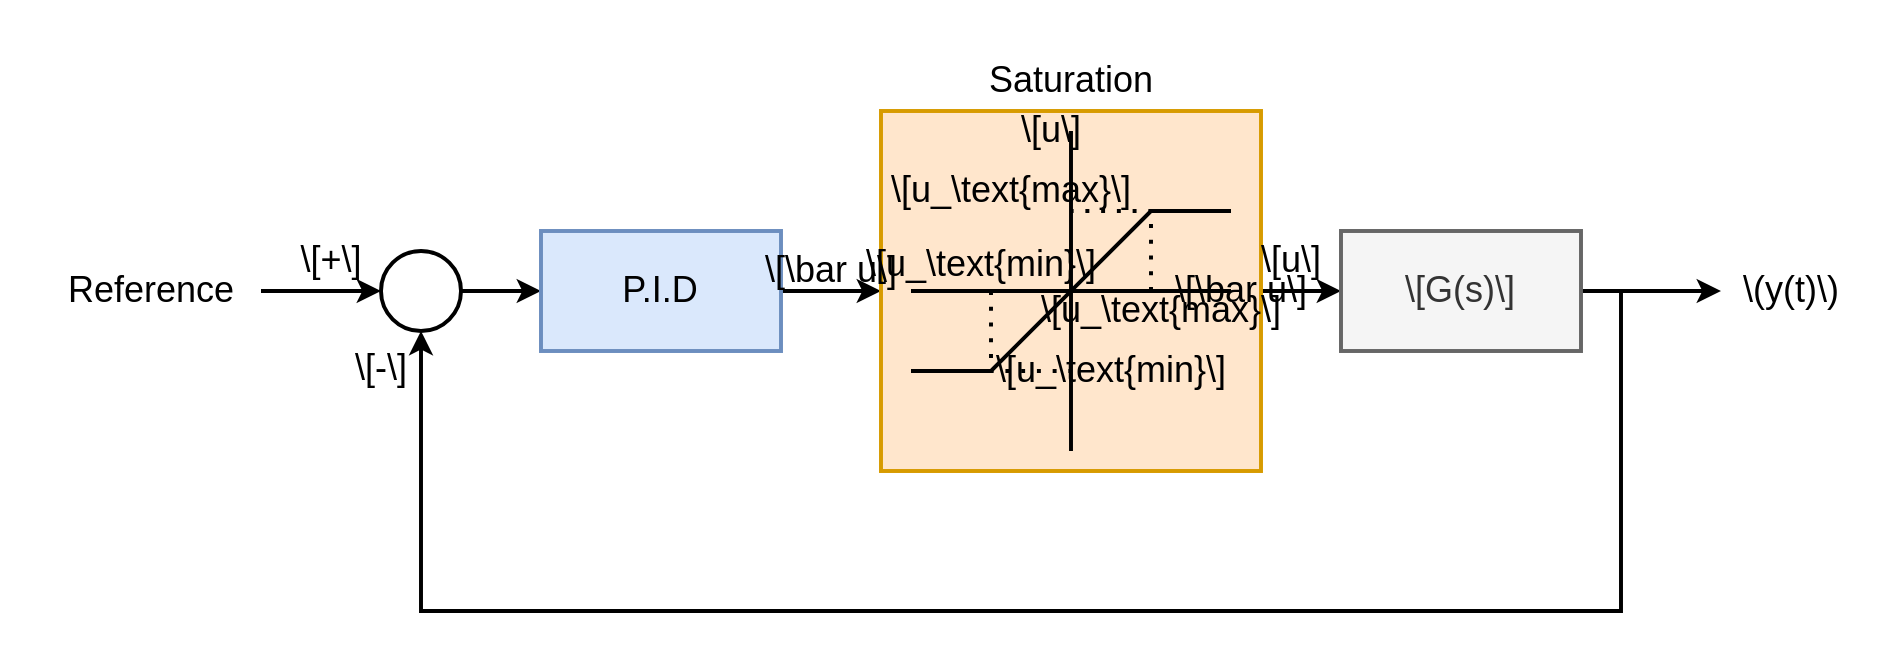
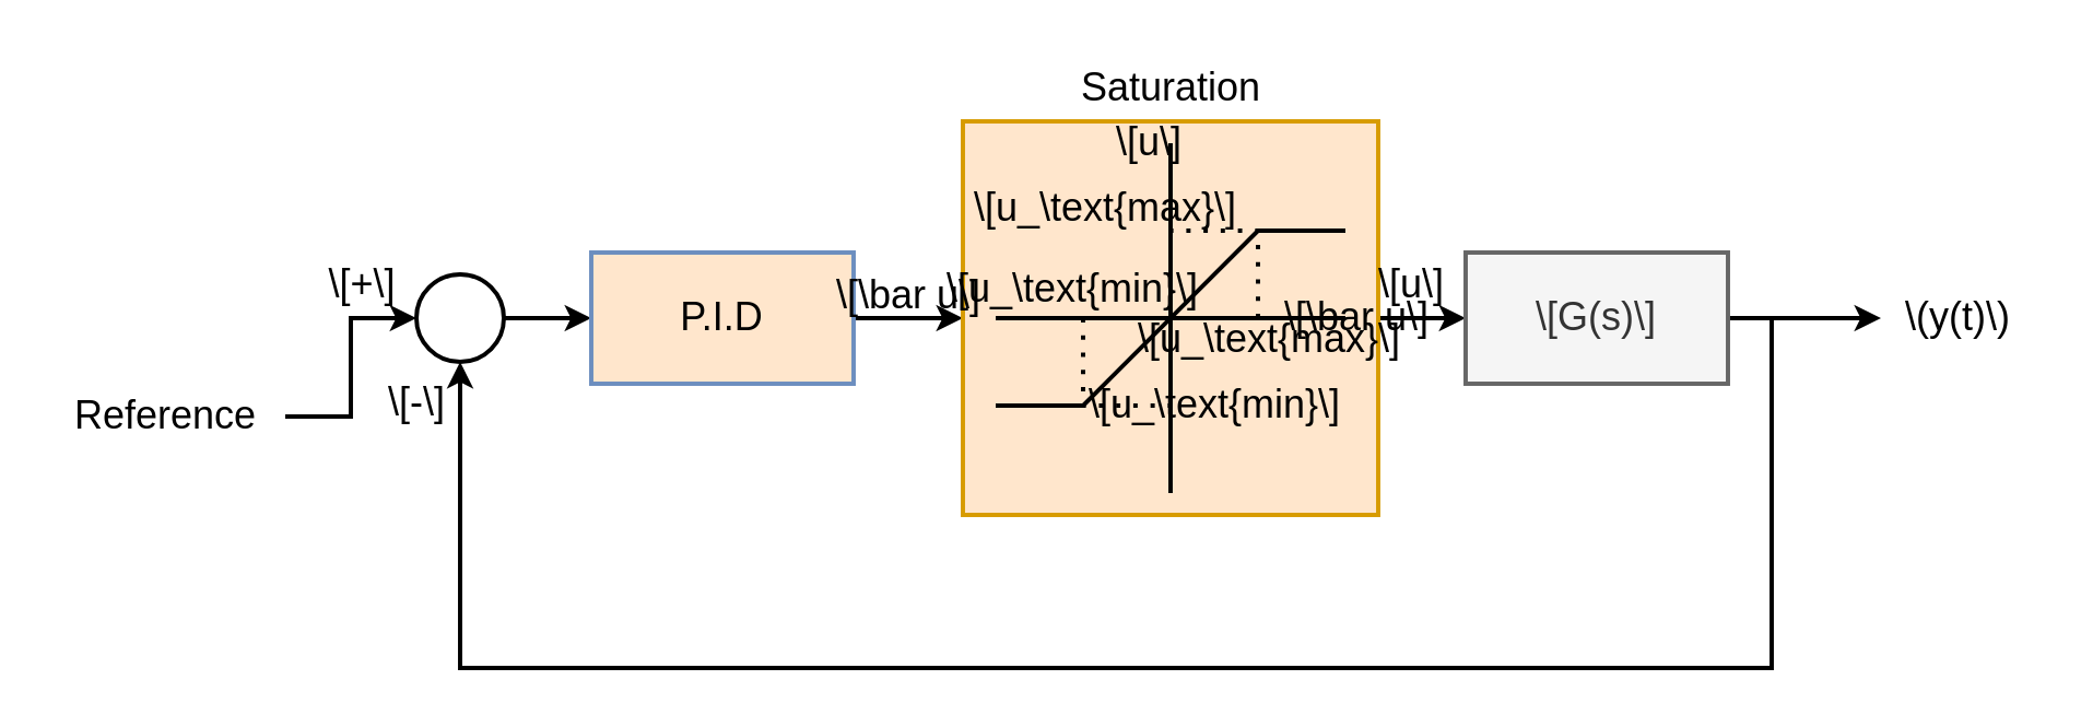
  <mxCell id="0" />
  <mxCell id="1" parent="0" />
  <mxCell id="2" value="" style="edgeStyle=orthogonalEdgeStyle;rounded=0;orthogonalLoop=1;jettySize=auto;html=1;fontSize=18;strokeWidth=1.968;" edge="1" parent="1" source="3" target="5"><mxGeometry relative="1" as="geometry" /></mxCell>
  <mxCell id="3" value="" style="ellipse;whiteSpace=wrap;html=1;aspect=fixed;fontSize=18;strokeWidth=1.968;" vertex="1" parent="1"><mxGeometry x="190" y="125" width="40" height="40" as="geometry" /></mxCell>
  <mxCell id="4" value="" style="edgeStyle=orthogonalEdgeStyle;rounded=0;orthogonalLoop=1;jettySize=auto;html=1;fontSize=18;strokeWidth=1.968;" edge="1" parent="1" source="5" target="7"><mxGeometry relative="1" as="geometry" /></mxCell>
- <mxCell id="5" value="P.I.D" style="whiteSpace=wrap;html=1;fontSize=18;strokeWidth=1.968;fillColor=#dae8fc;strokeColor=#6c8ebf;" vertex="1" parent="1"><mxGeometry x="270" y="115" width="120" height="60" as="geometry" /></mxCell>
+ <mxCell id="5" value="P.I.D" style="whiteSpace=wrap;html=1;fontSize=18;strokeWidth=1.968;fillColor=#ffe6cc;strokeColor=#6c8ebf;" vertex="1" parent="1"><mxGeometry x="270" y="115" width="120" height="60" as="geometry" /></mxCell>
  <mxCell id="6" value="" style="edgeStyle=orthogonalEdgeStyle;rounded=0;orthogonalLoop=1;jettySize=auto;html=1;fontSize=18;strokeWidth=1.968;" edge="1" parent="1" source="7" target="10"><mxGeometry relative="1" as="geometry" /></mxCell>
  <mxCell id="7" value="" style="whiteSpace=wrap;html=1;fontSize=18;strokeWidth=1.968;fillColor=#ffe6cc;strokeColor=#d79b00;" vertex="1" parent="1"><mxGeometry x="440" y="55" width="190" height="180" as="geometry" /></mxCell>
  <mxCell id="8" style="edgeStyle=orthogonalEdgeStyle;rounded=0;orthogonalLoop=1;jettySize=auto;html=1;fontSize=18;strokeWidth=1.968;" edge="1" parent="1" source="10" target="13"><mxGeometry relative="1" as="geometry" /></mxCell>
  <mxCell id="9" style="edgeStyle=orthogonalEdgeStyle;rounded=0;orthogonalLoop=1;jettySize=auto;html=1;entryX=0.5;entryY=1;entryDx=0;entryDy=0;fontSize=18;strokeWidth=1.968;" edge="1" parent="1" source="10" target="3"><mxGeometry relative="1" as="geometry"><Array as="points"><mxPoint x="810" y="145" /><mxPoint x="810" y="305" /><mxPoint x="210" y="305" /></Array></mxGeometry></mxCell>
  <mxCell id="10" value="\[G(s)\]" style="whiteSpace=wrap;html=1;fontSize=18;strokeWidth=1.968;fillColor=#f5f5f5;fontColor=#333333;strokeColor=#666666;" vertex="1" parent="1"><mxGeometry x="670" y="115" width="120" height="60" as="geometry" /></mxCell>
  <mxCell id="11" style="edgeStyle=orthogonalEdgeStyle;rounded=0;orthogonalLoop=1;jettySize=auto;html=1;entryX=0;entryY=0.5;entryDx=0;entryDy=0;fontSize=18;strokeWidth=1.968;" edge="1" parent="1" source="12" target="3"><mxGeometry relative="1" as="geometry" /></mxCell>
- <mxCell id="12" value="Reference" style="text;html=1;align=center;verticalAlign=middle;resizable=0;points=[];autosize=1;strokeColor=none;fillColor=none;fontSize=18;strokeWidth=1.968;" vertex="1" parent="1"><mxGeometry x="20" y="125" width="110" height="40" as="geometry" /></mxCell>
+ <mxCell id="12" value="Reference" style="text;html=1;align=center;verticalAlign=middle;resizable=0;points=[];autosize=1;strokeColor=none;fillColor=none;fontSize=18;strokeWidth=1.968;" vertex="1" parent="1"><mxGeometry x="20" y="170" width="110" height="40" as="geometry" /></mxCell>
  <mxCell id="13" value="\(y(t)\)" style="text;html=1;align=center;verticalAlign=middle;resizable=0;points=[];autosize=1;strokeColor=none;fillColor=none;fontSize=18;strokeWidth=1.968;" vertex="1" parent="1"><mxGeometry x="860" y="125" width="70" height="40" as="geometry" /></mxCell>
  <mxCell id="14" value="\[-\]" style="text;html=1;align=center;verticalAlign=middle;resizable=0;points=[];autosize=1;strokeColor=none;fillColor=none;fontSize=18;strokeWidth=1.968;" vertex="1" parent="1"><mxGeometry x="165" y="164" width="50" height="40" as="geometry" /></mxCell>
  <mxCell id="15" value="\[+\]" style="text;html=1;align=center;verticalAlign=middle;resizable=0;points=[];autosize=1;strokeColor=none;fillColor=none;fontSize=18;strokeWidth=1.968;" vertex="1" parent="1"><mxGeometry x="140" y="110" width="50" height="40" as="geometry" /></mxCell>
  <mxCell id="16" value="\[\bar u\]" style="text;html=1;align=center;verticalAlign=middle;resizable=0;points=[];autosize=1;strokeColor=none;fillColor=none;fontSize=18;strokeWidth=1.968;" vertex="1" parent="1"><mxGeometry x="370" y="115" width="90" height="40" as="geometry" /></mxCell>
  <mxCell id="17" value="\[u\]" style="text;html=1;align=center;verticalAlign=middle;resizable=0;points=[];autosize=1;strokeColor=none;fillColor=none;fontSize=18;strokeWidth=1.968;" vertex="1" parent="1"><mxGeometry x="620" y="110" width="50" height="40" as="geometry" /></mxCell>
  <mxCell id="18" value="" style="group;strokeWidth=1.968;" vertex="1" connectable="0" parent="1"><mxGeometry x="420" y="65" width="245" height="160" as="geometry" /></mxCell>
  <mxCell id="19" value="" style="endArrow=none;html=1;rounded=0;strokeWidth=1.968;" edge="1" parent="18"><mxGeometry width="50" height="50" relative="1" as="geometry"><mxPoint x="115" y="160" as="sourcePoint" /><mxPoint x="115" as="targetPoint" /></mxGeometry></mxCell>
  <mxCell id="20" value="" style="endArrow=none;html=1;rounded=0;strokeWidth=1.968;" edge="1" parent="18"><mxGeometry width="50" height="50" relative="1" as="geometry"><mxPoint x="35" y="80" as="sourcePoint" /><mxPoint x="195" y="80" as="targetPoint" /></mxGeometry></mxCell>
  <mxCell id="21" value="" style="endArrow=none;html=1;rounded=0;strokeWidth=1.968;" edge="1" parent="18"><mxGeometry width="50" height="50" relative="1" as="geometry"><mxPoint x="35" y="120" as="sourcePoint" /><mxPoint x="195" y="40" as="targetPoint" /><Array as="points"><mxPoint x="75" y="120" /><mxPoint x="155" y="40" /></Array></mxGeometry></mxCell>
  <mxCell id="22" value="" style="endArrow=none;dashed=1;html=1;dashPattern=1 3;strokeWidth=1.968;rounded=0;" edge="1" parent="18"><mxGeometry width="50" height="50" relative="1" as="geometry"><mxPoint x="155" y="80" as="sourcePoint" /><mxPoint x="115" y="40" as="targetPoint" /><Array as="points"><mxPoint x="155" y="40" /></Array></mxGeometry></mxCell>
  <mxCell id="23" value="\[u_\text{max}\]" style="text;html=1;align=center;verticalAlign=middle;resizable=0;points=[];autosize=1;strokeColor=none;fillColor=none;fontSize=18;strokeWidth=1.968;" vertex="1" parent="18"><mxGeometry x="90" y="70" width="140" height="40" as="geometry" /></mxCell>
  <mxCell id="24" value="\[u_\text{max}\]" style="text;html=1;align=center;verticalAlign=middle;resizable=0;points=[];autosize=1;strokeColor=none;fillColor=none;fontSize=18;strokeWidth=1.968;" vertex="1" parent="18"><mxGeometry x="15" y="10" width="140" height="40" as="geometry" /></mxCell>
  <mxCell id="25" value="\[u_\text{min}\]" style="text;html=1;align=center;verticalAlign=middle;resizable=0;points=[];autosize=1;strokeColor=none;fillColor=none;fontSize=18;strokeWidth=1.968;" vertex="1" parent="18"><mxGeometry y="47" width="140" height="40" as="geometry" /></mxCell>
  <mxCell id="26" value="\[u_\text{min}\]" style="text;html=1;align=center;verticalAlign=middle;resizable=0;points=[];autosize=1;strokeColor=none;fillColor=none;fontSize=18;strokeWidth=1.968;" vertex="1" parent="18"><mxGeometry x="65" y="100" width="140" height="40" as="geometry" /></mxCell>
  <mxCell id="27" value="" style="endArrow=none;dashed=1;html=1;dashPattern=1 3;strokeWidth=1.968;rounded=0;" edge="1" parent="18"><mxGeometry width="50" height="50" relative="1" as="geometry"><mxPoint x="75" y="80" as="sourcePoint" /><mxPoint x="115" y="120" as="targetPoint" /><Array as="points"><mxPoint x="75" y="120" /></Array></mxGeometry></mxCell>
  <mxCell id="28" value="\[\bar u\]" style="text;html=1;align=center;verticalAlign=middle;resizable=0;points=[];autosize=1;strokeColor=none;fillColor=none;fontSize=18;strokeWidth=1.968;" vertex="1" parent="18"><mxGeometry x="155" y="60" width="90" height="40" as="geometry" /></mxCell>
  <mxCell id="29" value="\[u\]" style="text;html=1;align=center;verticalAlign=middle;resizable=0;points=[];autosize=1;strokeColor=none;fillColor=none;fontSize=18;strokeWidth=1.968;" vertex="1" parent="18"><mxGeometry x="80" y="-20" width="50" height="40" as="geometry" /></mxCell>
  <mxCell id="30" value="Saturation" style="text;html=1;align=center;verticalAlign=middle;resizable=0;points=[];autosize=1;strokeColor=none;fillColor=none;fontSize=18;" vertex="1" parent="1"><mxGeometry x="480" y="20" width="110" height="40" as="geometry" /></mxCell>
